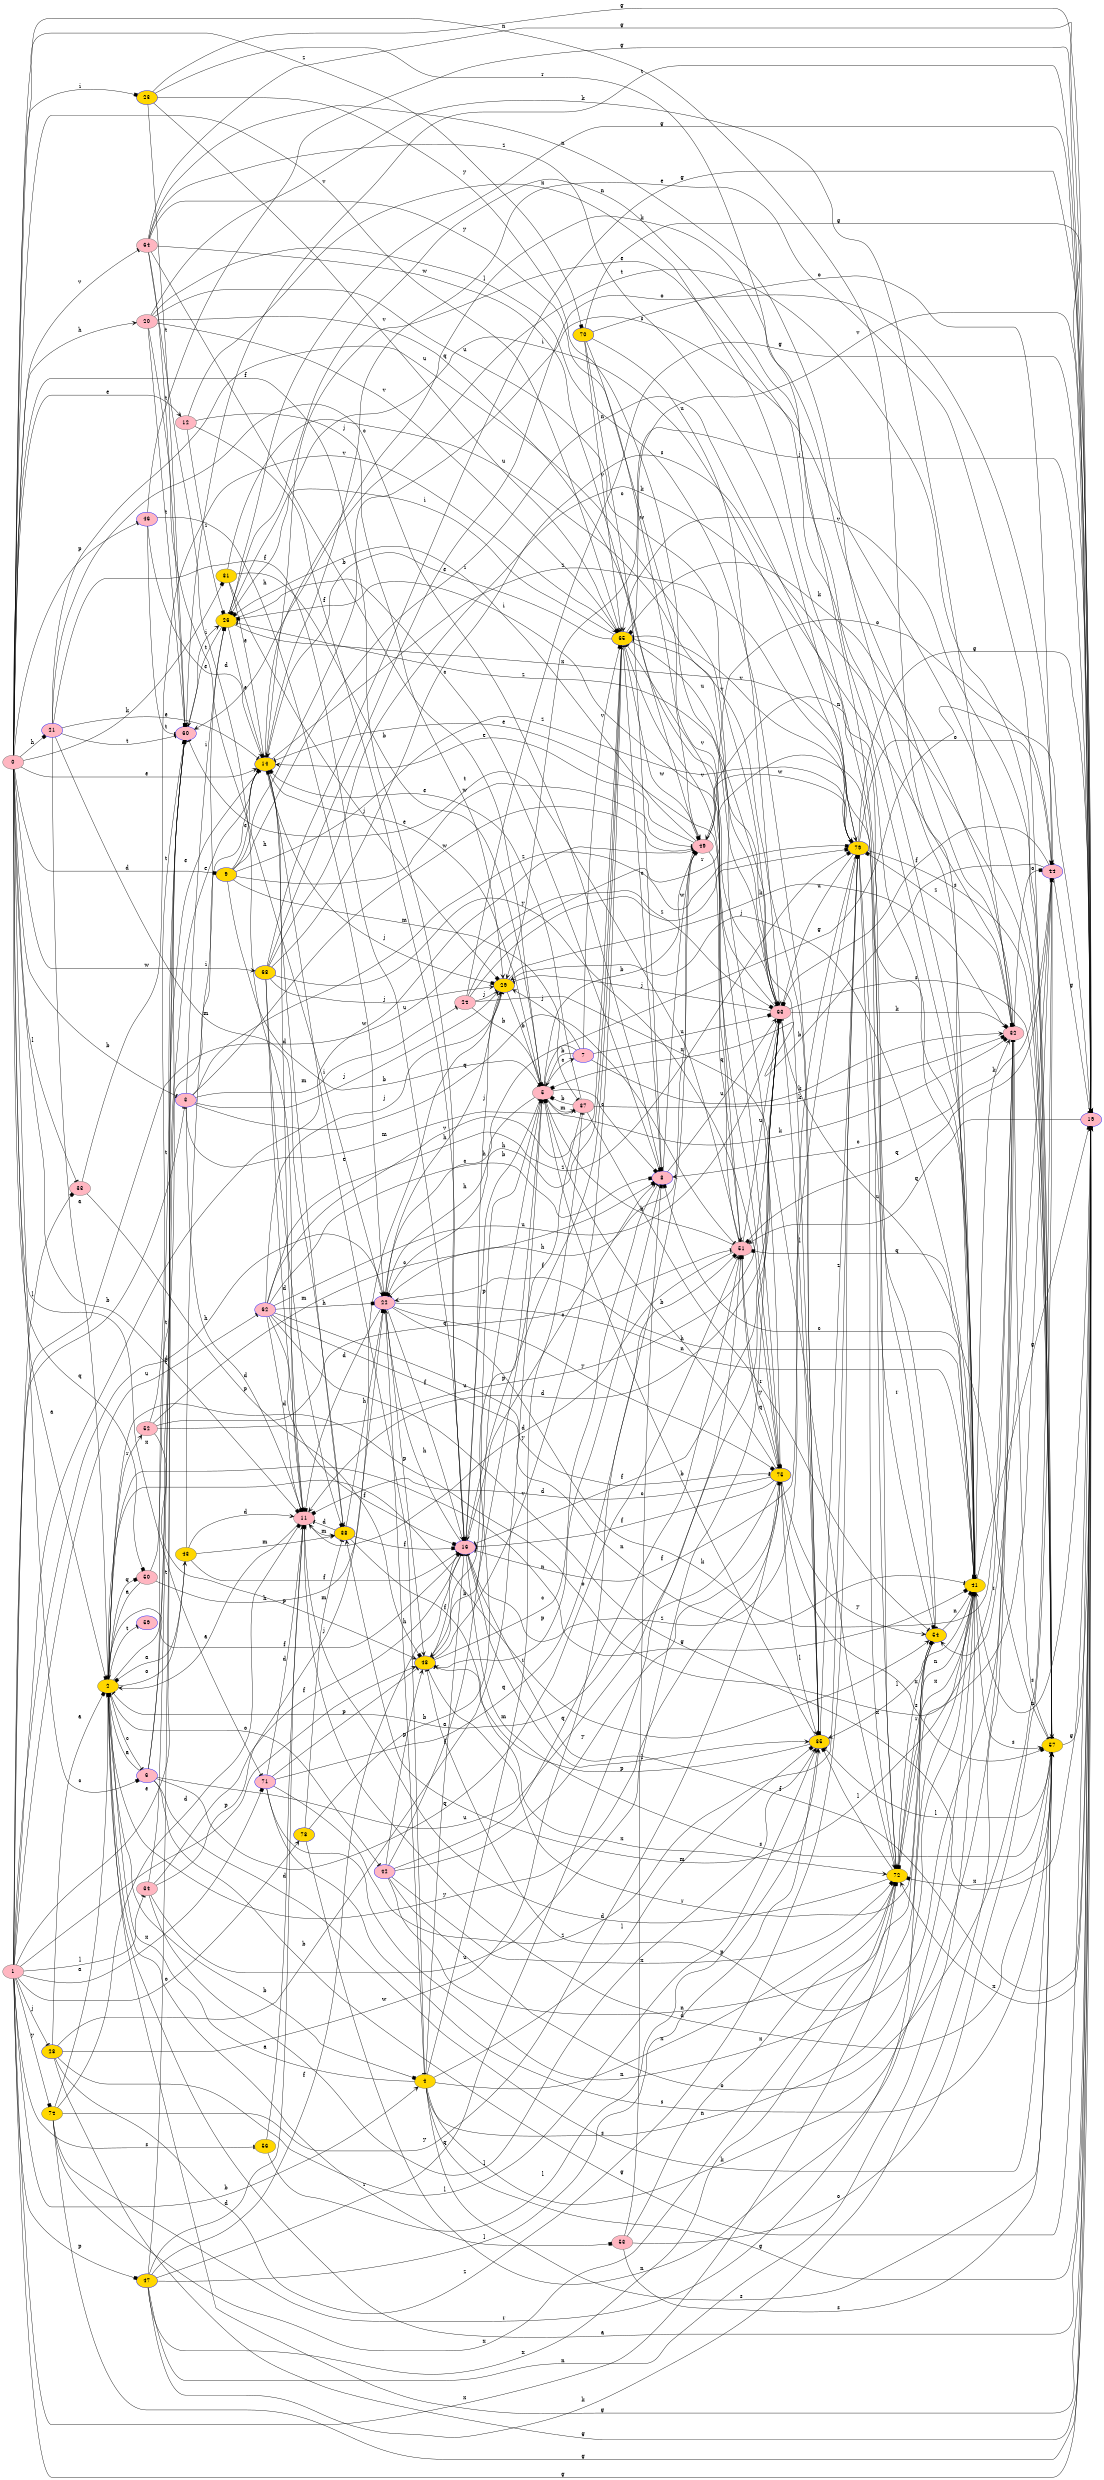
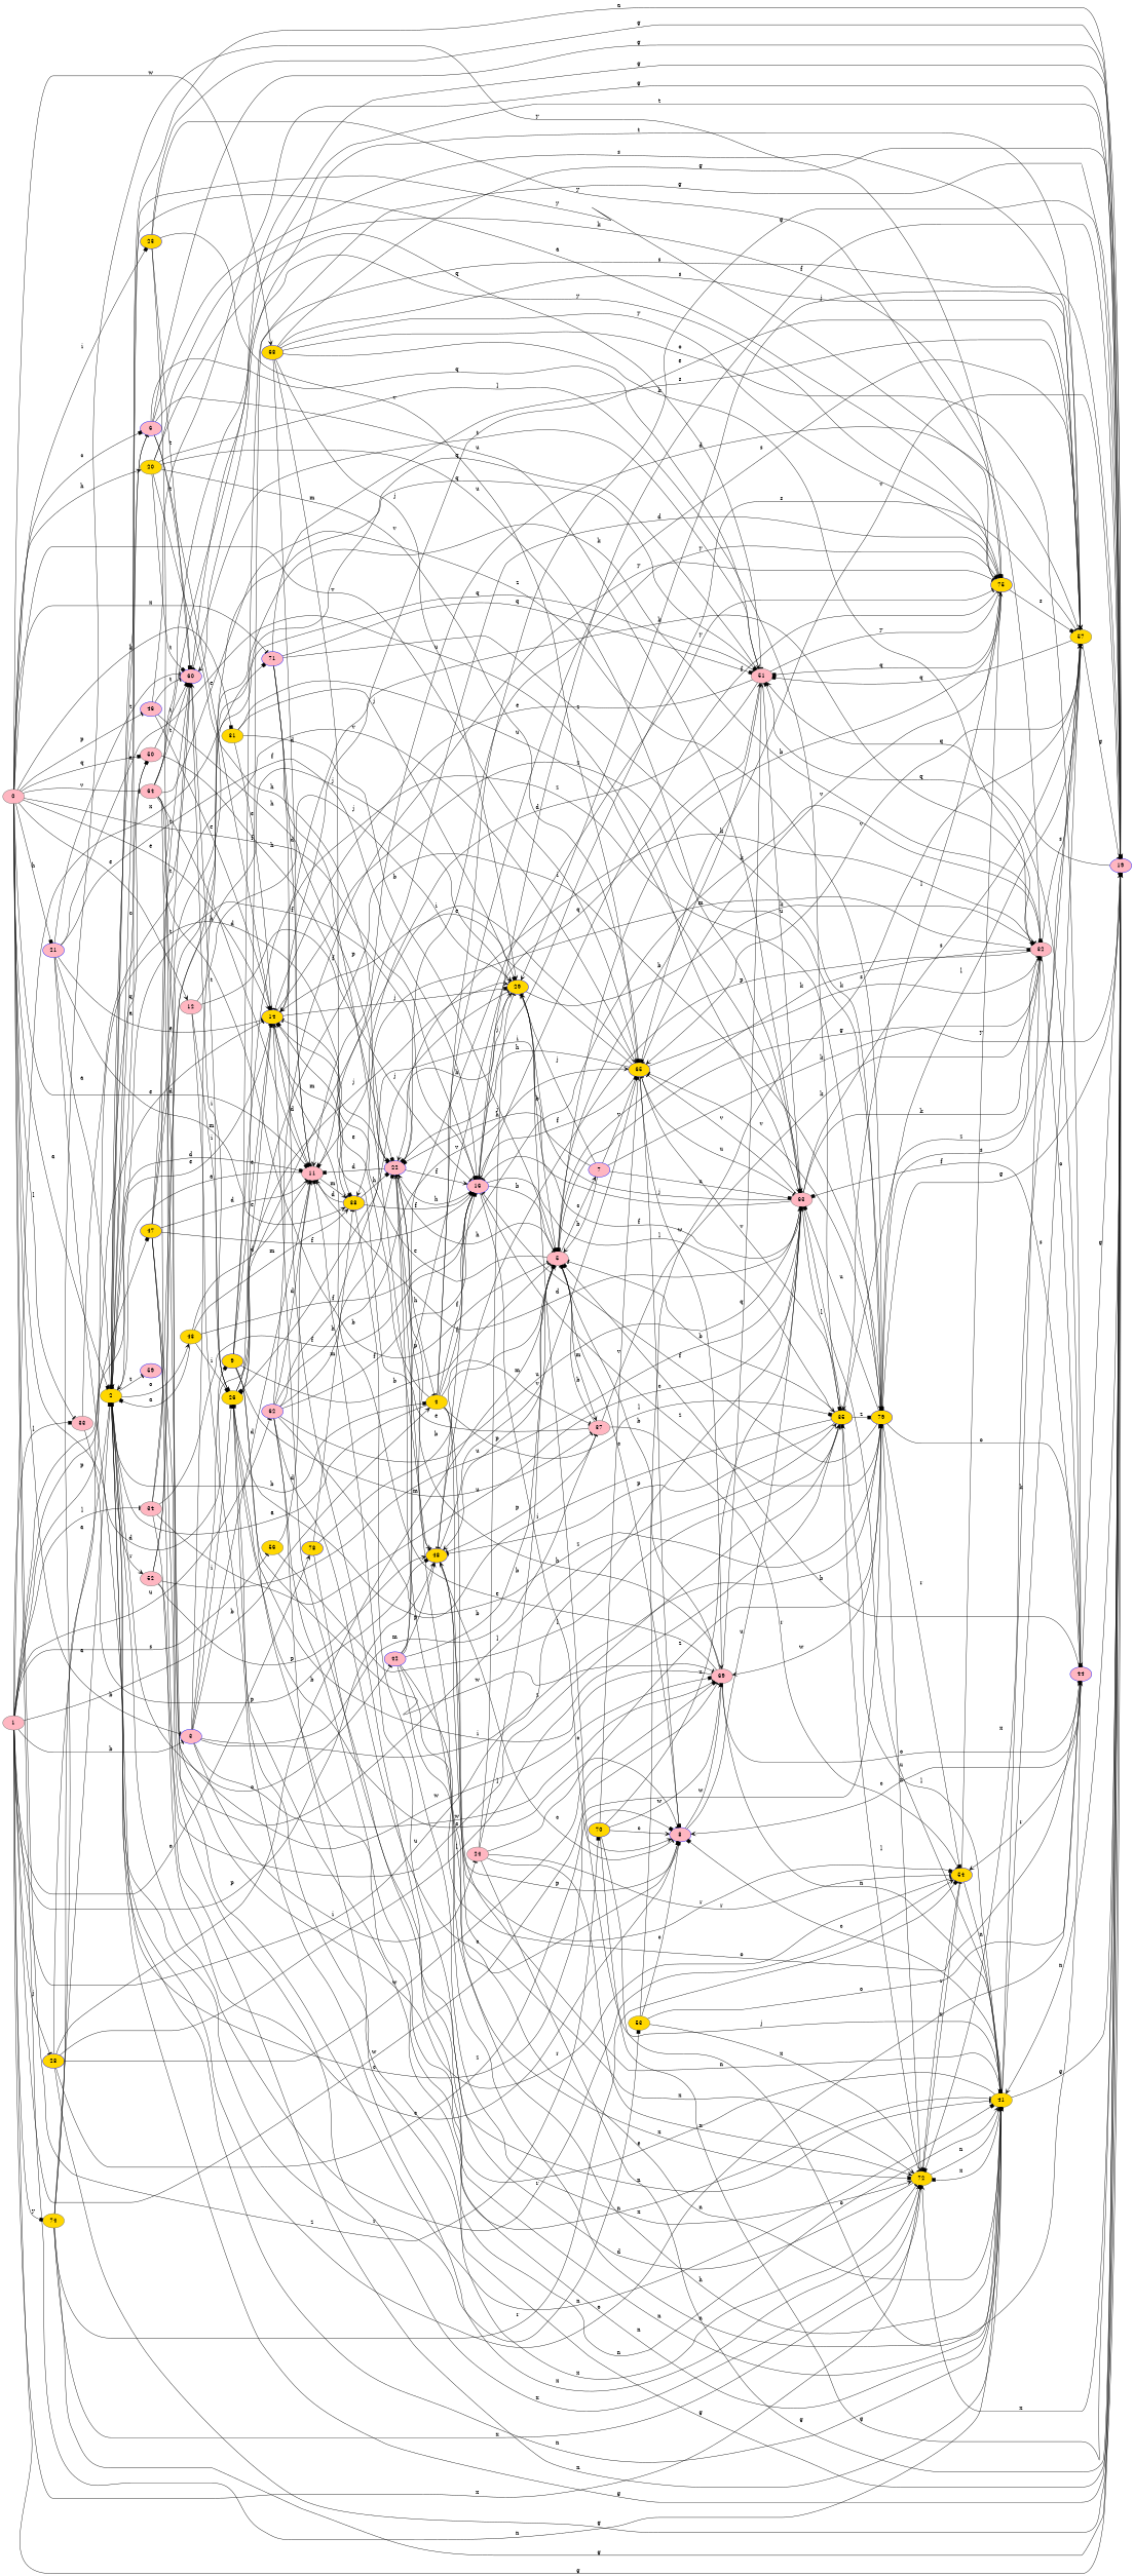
  strict digraph {
    rankdir=LR
    node [color=blue fillcolor=lightpink style=filled]
    edge [arrowhead=box]
    0 [color=gray40]
    2 [color=gray40 fillcolor=gold]
    3
    6
    9 [fillcolor=gold]
    11 [color=gray40]
    12 [color=gray40]
    14 [fillcolor=gold]
    16
-   20 [color=gray40]
+   20 [color=gray40 fillcolor=gold]
    21
    23 [fillcolor=gold]
    31 [color=gray40 fillcolor=gold]
    33 [color=gray40]
    41 [color=gray40 fillcolor=gold]
    46
    50 [color=gray40]
    64 [color=gray40]
    65 [fillcolor=gold]
    68 [fillcolor=gold]
    71
    n22 [fillcolor=gold label=70]
    4 [color=gray40 fillcolor=gold]
    19
    42
    43 [color=gray40 fillcolor=gold]
    44
    52 [color=gray40]
-   53 [color=gray40]
+   53 [color=gray40 fillcolor=gold]
    54 [fillcolor=gold]
    59
    75 [fillcolor=gold]
-   69 [color=gray40 label=49]
+   69 [color=gray40]
    24 [color=gray40]
    26 [color=gray40 fillcolor=gold]
    29 [fillcolor=gold]
    37 [color=gray40]
    51 [color=gray40]
    79 [fillcolor=gold]
    63 [color=gray40]
    57 [color=gray40 fillcolor=gold]
    60
    5 [color=gray40]
    38 [fillcolor=gold]
    72 [color=gray40 fillcolor=gold]
    32 [color=gray40]
    22
    35 [fillcolor=gold]
    8
    48 [fillcolor=gold]
    1 [color=gray40]
    28 [fillcolor=gold]
    34 [color=gray40]
    47 [fillcolor=gold]
    56 [color=gray40 fillcolor=gold]
    62
    74 [color=gray40 fillcolor=gold]
    78 [fillcolor=gold]
    7
    0 -> 2 [label=a]
    0 -> 3 [arrowhead=tee label=b]
    0 -> 6 [label=c]
    0 -> 9 [label=d]
    0 -> 11 [label=d]
    0 -> 12 [arrowhead=vee label=e]
    0 -> 14 [arrowhead=vee label=e]
    0 -> 16 [label=f]
    0 -> 20 [arrowhead=vee label=h]
    0 -> 21 [label=h]
    0 -> 23 [label=i]
    0 -> 31 [label=k]
    0 -> 33 [arrowhead=tee label=l]
    0 -> 41 [label=n]
    0 -> 46 [arrowhead=tee label=p]
    0 -> 50 [label=q]
    0 -> 64 [arrowhead=tee label=v]
    0 -> 65 [arrowhead=tee label=v]
    0 -> 68 [arrowhead=vee label=w]
    0 -> 71 [arrowhead=tee label=x]
    0 -> n22 [label=z]
    2 -> 6 [arrowhead=tee label=c]
    2 -> 14 [arrowhead=tee label=e]
    2 -> 16 [arrowhead=tee label=f]
    2 -> 41 [label=n]
    2 -> 50 [label=q]
    2 -> 4 [label=b]
    2 -> 19 [label=g]
    2 -> 42 [arrowhead=tee label=o]
    2 -> 43 [arrowhead=vee label=o]
    2 -> 44 [label=o]
    2 -> 52 [arrowhead=vee label=r]
    2 -> 53 [label=r]
    2 -> 54 [arrowhead=vee label=r]
    2 -> 59 [arrowhead=tee label=t]
    2 -> 75 [arrowhead=tee label=y]
    3 -> 11 [label=d]
    3 -> 69 [arrowhead=tee label=w]
    3 -> 24 [arrowhead=tee label=i]
    3 -> 26 [label=i]
    3 -> 29 [arrowhead=vee label=j]
    3 -> 37 [arrowhead=tee label=m]
    3 -> 51 [arrowhead=tee label=q]
    3 -> 79 [label=z]
    6 -> 2 [label=a]
    6 -> 14 [label=e]
    6 -> 19 [arrowhead=tee label=g]
    6 -> 51 [arrowhead=vee label=q]
    6 -> 63 [arrowhead=vee label=u]
    6 -> 57 [arrowhead=vee label=s]
    6 -> 60 [label=t]
    9 -> 14 [arrowhead=tee label=e]
    9 -> 41 [arrowhead=tee label=n]
    9 -> 69 [arrowhead=tee label=w]
    9 -> 37 [arrowhead=tee label=m]
    9 -> 79 [arrowhead=vee label=z]
    9 -> 57 [arrowhead=tee label=s]
    9 -> 5 [arrowhead=tee label=b]
    11 -> 2 [arrowhead=vee label=a]
    11 -> 38 [arrowhead=vee label=m]
    12 -> 16 [arrowhead=tee label=f]
    12 -> 26 [label=i]
    12 -> 29 [arrowhead=vee label=j]
    12 -> 72 [arrowhead=vee label=x]
    14 -> 11 [label=d]
    14 -> 29 [label=j]
    14 -> 79 [label=z]
    14 -> 38 [arrowhead=tee label=m]
    14 -> 32 [arrowhead=tee label=k]
    16 -> 29 [arrowhead=vee label=j]
    16 -> 79 [arrowhead=vee label=z]
    16 -> 57 [arrowhead=tee label=s]
    16 -> 5 [arrowhead=tee label=b]
    16 -> 22 [arrowhead=vee label=h]
    16 -> 35 [arrowhead=vee label=l]
    16 -> 8 [arrowhead=vee label=c]
    20 -> 65 [label=v]
    20 -> 51 [arrowhead=tee label=q]
    20 -> 63 [label=u]
    20 -> 60 [label=t]
    20 -> 32 [label=k]
    20 -> 22 [arrowhead=vee label=h]
    20 -> 35 [label=l]
    21 -> 2 [arrowhead=vee label=a]
    21 -> 14 [arrowhead=tee label=e]
    21 -> 16 [label=f]
    21 -> 63 [arrowhead=vee label=u]
    21 -> 60 [arrowhead=tee label=t]
    21 -> 38 [arrowhead=vee label=m]
    21 -> 8 [label=c]
    23 -> 65 [label=v]
    23 -> 19 [label=g]
    23 -> 54 [arrowhead=tee label=r]
    23 -> 75 [label=y]
    23 -> 60 [label=t]
    31 -> 14 [arrowhead=tee label=e]
    31 -> 29 [label=j]
    31 -> 63 [arrowhead=vee label=u]
    31 -> 5 [label=b]
    33 -> 65 [arrowhead=vee label=v]
    33 -> 48 [label=p]
    41 -> 14 [arrowhead=tee label=e]
    41 -> 19 [label=g]
    41 -> 29 [arrowhead=vee label=j]
    41 -> 63 [arrowhead=tee label=u]
    41 -> 57 [arrowhead=vee label=s]
    41 -> 72 [label=x]
    41 -> 32 [arrowhead=vee label=k]
    41 -> 22 [arrowhead=vee label=h]
    41 -> 35 [arrowhead=vee label=l]
    41 -> 8 [label=c]
    46 -> 14 [arrowhead=vee label=e]
    46 -> 19 [label=g]
    46 -> 60 [arrowhead=tee label=t]
    46 -> 22 [arrowhead=tee label=h]
    50 -> 2 [arrowhead=vee label=a]
    50 -> 60 [label=t]
    50 -> 22 [label=h]
    64 -> 11 [arrowhead=vee label=d]
    64 -> 41 [label=n]
    64 -> 19 [label=g]
    64 -> 75 [label=y]
    64 -> 69 [label=w]
    64 -> 79 [arrowhead=vee label=z]
    64 -> 60 [label=t]
    64 -> 5 [arrowhead=tee label=b]
    65 -> 14 [arrowhead=vee label=e]
    65 -> 16 [arrowhead=vee label=f]
    65 -> 69 [arrowhead=vee label=w]
    65 -> 26 [label=i]
    65 -> 63 [arrowhead=tee label=u]
    65 -> 32 [arrowhead=tee label=k]
    65 -> 22 [label=h]
    65 -> 8 [label=c]
    68 -> 11 [arrowhead=tee label=d]
    68 -> 19 [arrowhead=tee label=g]
    68 -> 44 [arrowhead=tee label=o]
    68 -> 75 [arrowhead=vee label=y]
    68 -> 29 [arrowhead=vee label=j]
    68 -> 57 [arrowhead=tee label=s]
    68 -> 38 [label=m]
    68 -> 32 [label=k]
    71 -> 11 [arrowhead=vee label=d]
    71 -> 41 [arrowhead=tee label=n]
    71 -> 51 [label=q]
    71 -> 79 [label=z]
    71 -> 57 [arrowhead=vee label=s]
    71 -> 48 [arrowhead=tee label=p]
    n22 -> 65 [arrowhead=vee label=v]
    n22 -> 19 [arrowhead=vee label=g]
    n22 -> 44 [arrowhead=vee label=o]
    n22 -> 69 [arrowhead=vee label=w]
    n22 -> 63 [arrowhead=vee label=u]
    n22 -> 8 [arrowhead=vee label=c]
    4 -> 2 [label=a]
    4 -> 14 [label=e]
    4 -> 16 [arrowhead=tee label=f]
    4 -> 41 [arrowhead=vee label=n]
    4 -> 19 [arrowhead=vee label=g]
    4 -> 37 [arrowhead=tee label=m]
    4 -> 57 [arrowhead=vee label=s]
    4 -> 72 [arrowhead=vee label=x]
    4 -> 32 [arrowhead=tee label=k]
    4 -> 35 [label=l]
    19 -> 2 [arrowhead=vee label=a]
    19 -> 16 [arrowhead=tee label=f]
    19 -> 41 [arrowhead=vee label=n]
    19 -> 65 [label=v]
    19 -> 29 [arrowhead=vee label=j]
    19 -> 51 [arrowhead=vee label=q]
    19 -> 60 [arrowhead=tee label=t]
    19 -> 72 [arrowhead=vee label=x]
    42 -> 41 [label=n]
    42 -> 44 [arrowhead=tee label=o]
    42 -> 75 [arrowhead=tee label=y]
    42 -> 51 [arrowhead=vee label=q]
    42 -> 5 [label=b]
    42 -> 72 [label=x]
    42 -> 48 [arrowhead=vee label=p]
    43 -> 2 [label=a]
    43 -> 11 [arrowhead=vee label=d]
    43 -> 16 [arrowhead=tee label=f]
    43 -> 26 [label=i]
    43 -> 38 [arrowhead=vee label=m]
    44 -> 19 [arrowhead=tee label=g]
    44 -> 54 [arrowhead=vee label=r]
    44 -> 51 [label=q]
    44 -> 63 [label=f]
    44 -> 5 [label=b]
    44 -> 8 [arrowhead=vee label=c]
    52 -> 51 [arrowhead=tee label=q]
    52 -> 63 [arrowhead=tee label=u]
    52 -> 60 [arrowhead=vee label=t]
    52 -> 8 [label=c]
    52 -> 48 [arrowhead=vee label=p]
    53 -> 44 [arrowhead=vee label=o]
    53 -> 57 [arrowhead=vee label=s]
    53 -> 72 [arrowhead=tee label=x]
    53 -> 8 [label=c]
    54 -> 41 [label=n]
-   75 -> 54 [arrowhead=vee label=y]
+   54 -> 75 [arrowhead=vee label=y]
    54 -> 72 [label=x]
    75 -> 2 [arrowhead=tee label=a]
    75 -> 11 [label=d]
    75 -> 16 [arrowhead=tee label=f]
    75 -> 65 [arrowhead=tee label=v]
    75 -> 51 [label=q]
    75 -> 57 [label=s]
    75 -> 5 [label=b]
    75 -> 35 [arrowhead=vee label=l]
    69 -> 14 [arrowhead=vee label=e]
    69 -> 41 [label=n]
    69 -> 44 [label=o]
    69 -> 26 [label=i]
    69 -> 51 [arrowhead=vee label=q]
    69 -> 5 [arrowhead=tee label=b]
    69 -> 22 [arrowhead=tee label=h]
    24 -> 19 [arrowhead=tee label=g]
    24 -> 54 [arrowhead=tee label=r]
    24 -> 29 [arrowhead=tee label=j]
    24 -> 79 [label=z]
    24 -> 5 [arrowhead=tee label=b]
    24 -> 72 [arrowhead=vee label=x]
    26 -> 14 [label=e]
    26 -> 41 [arrowhead=vee label=n]
    26 -> 19 [arrowhead=vee label=g]
    26 -> 60 [arrowhead=vee label=t]
    26 -> 72 [arrowhead=tee label=x]
    26 -> 8 [arrowhead=tee label=c]
    29 -> 5 [label=b]
    29 -> 32 [arrowhead=vee label=k]
    29 -> 22 [arrowhead=vee label=h]
    37 -> 14 [label=e]
    37 -> 54 [arrowhead=tee label=r]
    37 -> 5 [label=b]
    37 -> 32 [label=k]
    37 -> 48 [arrowhead=tee label=p]
    51 -> 11 [arrowhead=vee label=d]
    51 -> 14 [arrowhead=tee label=e]
    51 -> 75 [arrowhead=tee label=y]
    51 -> 63 [arrowhead=tee label=u]
    51 -> 60 [arrowhead=tee label=t]
    51 -> 5 [label=b]
    79 -> 16 [arrowhead=tee label=f]
    79 -> 65 [arrowhead=tee label=v]
    79 -> 19 [arrowhead=vee label=g]
    79 -> 44 [arrowhead=vee label=o]
    79 -> 54 [label=r]
    79 -> 69 [arrowhead=vee label=w]
    79 -> 26 [arrowhead=tee label=i]
    79 -> 63 [label=u]
    79 -> 57 [arrowhead=vee label=s]
    79 -> 72 [arrowhead=vee label=x]
    63 -> 11 [arrowhead=vee label=d]
    63 -> 16 [arrowhead=tee label=f]
    63 -> 65 [arrowhead=tee label=v]
    63 -> 26 [label=i]
    63 -> 29 [arrowhead=tee label=j]
    63 -> 57 [arrowhead=tee label=s]
    63 -> 32 [label=k]
    63 -> 35 [label=l]
    57 -> 11 [arrowhead=vee label=d]
    57 -> 14 [arrowhead=vee label=e]
    57 -> 65 [arrowhead=vee label=v]
    57 -> 19 [arrowhead=tee label=g]
    57 -> 51 [label=q]
    57 -> 60 [arrowhead=vee label=t]
    57 -> 72 [label=x]
    57 -> 35 [arrowhead=tee label=l]
    60 -> 26 [arrowhead=vee label=i]
    5 -> 14 [arrowhead=tee label=e]
    5 -> 19 [arrowhead=tee label=g]
    5 -> 37 [arrowhead=vee label=m]
    5 -> 32 [label=k]
    5 -> 22 [arrowhead=tee label=h]
    5 -> 8 [label=c]
    5 -> 48 [arrowhead=vee label=p]
    5 -> 7 [arrowhead=vee label=c]
    38 -> 11 [arrowhead=tee label=d]
    38 -> 16 [label=f]
    38 -> 72 [arrowhead=vee label=x]
    38 -> 22 [label=h]
    72 -> 11 [label=d]
    72 -> 41 [arrowhead=vee label=n]
    72 -> 54 [arrowhead=tee label=r]
    72 -> 35 [label=l]
    32 -> 44 [label=o]
    32 -> 79 [label=z]
    32 -> 57 [arrowhead=tee label=s]
    32 -> 38 [arrowhead=vee label=m]
    32 -> 48 [arrowhead=tee label=p]
    22 -> 11 [label=d]
    22 -> 16 [arrowhead=vee label=f]
    22 -> 41 [label=n]
    22 -> 4 [arrowhead=tee label=h]
    22 -> 75 [label=y]
    22 -> 32 [arrowhead=tee label=k]
    22 -> 48 [arrowhead=vee label=p]
    35 -> 65 [arrowhead=tee label=v]
-   35 -> 26 [arrowhead=tee label=z]
+   35 -> 26 [arrowhead=tee label=i]
    35 -> 79 [label=z]
    35 -> 5 [arrowhead=tee label=b]
    35 -> 48 [arrowhead=tee label=p]
    8 -> 69 [label=w]
    8 -> 63 [arrowhead=vee label=u]
    8 -> 48 [arrowhead=vee label=p]
    48 -> 16 [label=f]
    48 -> 65 [arrowhead=tee label=v]
    48 -> 54 [label=r]
    48 -> 8 [arrowhead=tee label=c]
    1 -> 3 [arrowhead=tee label=b]
    1 -> 14 [arrowhead=tee label=e]
    1 -> 33 [label=l]
    1 -> 71 [label=x]
    1 -> 4 [arrowhead=vee label=b]
    1 -> 19 [arrowhead=vee label=g]
    1 -> 69 [arrowhead=tee label=w]
    1 -> 63 [label=u]
    1 -> 72 [label=x]
    1 -> 22 [label=h]
    1 -> 48 [arrowhead=vee label=p]
    1 -> 28 [arrowhead=tee label=j]
    1 -> 34 [arrowhead=tee label=l]
    1 -> 47 [label=p]
    1 -> 56 [arrowhead=tee label=s]
    1 -> 62 [arrowhead=tee label=u]
    1 -> 74 [label=y]
    1 -> 78 [arrowhead=vee label=o]
    28 -> 2 [label=a]
    28 -> 19 [arrowhead=vee label=g]
    28 -> 69 [label=w]
    28 -> 79 [arrowhead=tee label=z]
    28 -> 5 [arrowhead=tee label=b]
    28 -> 35 [arrowhead=vee label=l]
    34 -> 16 [arrowhead=tee label=f]
    34 -> 29 [arrowhead=tee label=j]
    34 -> 63 [label=u]
    34 -> 60 [label=t]
    34 -> 35 [arrowhead=vee label=l]
    47 -> 11 [arrowhead=tee label=d]
    47 -> 16 [arrowhead=tee label=f]
    47 -> 41 [arrowhead=vee label=n]
    47 -> 51 [label=q]
    47 -> 60 [label=t]
    47 -> 72 [label=x]
    47 -> 32 [arrowhead=tee label=k]
    47 -> 35 [arrowhead=vee label=l]
    56 -> 11 [arrowhead=vee label=d]
    56 -> 35 [arrowhead=vee label=l]
    62 -> 11 [arrowhead=tee label=d]
    62 -> 16 [label=f]
    62 -> 41 [arrowhead=tee label=n]
    62 -> 65 [arrowhead=vee label=v]
    62 -> 19 [label=g]
    62 -> 75 [arrowhead=tee label=y]
    62 -> 29 [arrowhead=tee label=j]
    62 -> 79 [label=z]
    62 -> 63 [arrowhead=vee label=u]
    62 -> 22 [label=h]
    62 -> 8 [label=c]
    74 -> 2 [label=a]
    74 -> 11 [label=d]
    74 -> 19 [arrowhead=vee label=g]
    74 -> 54 [label=r]
    74 -> 75 [label=y]
    74 -> 72 [arrowhead=tee label=x]
    78 -> 41 [label=n]
    78 -> 5 [arrowhead=vee label=b]
    78 -> 38 [arrowhead=tee label=m]
    7 -> 65 [label=v]
    7 -> 29 [arrowhead=vee label=j]
    7 -> 63 [label=u]
    7 -> 5 [arrowhead=vee label=b]
    7 -> 32 [arrowhead=vee label=k]
    7 -> 22 [label=h]
  }
